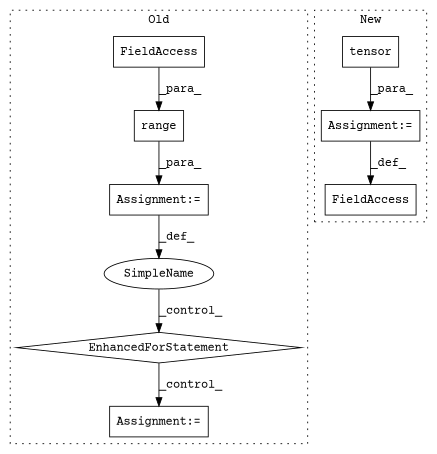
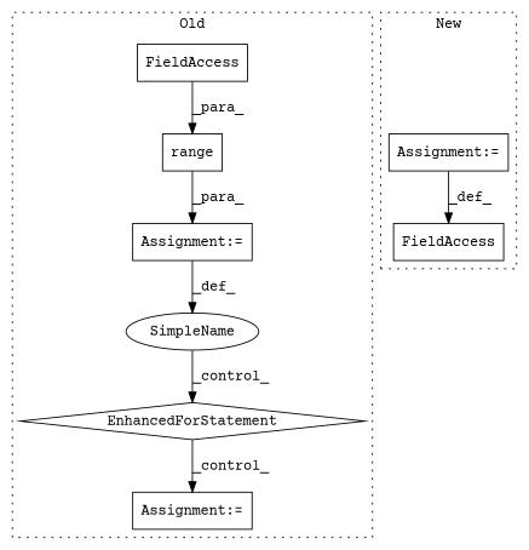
  digraph {
    fontname="Courier Prime"
    node [a=7 fontname="Courier Prime" l="61,2" s="19154,19260" shape=box]
    edge [fontname="Courier Prime"]
    n1 [a=32 l="6,1" label=range s="19224,19259"]
    n2 [label="Assignment:="]
    n3 [a=70 label=EnhancedForStatement shape=diamond]
    n4 [l=1 label="Assignment:=" s=19375]
    n5 [a=42 l=2 label=SimpleName s=19219 shape=ellipse]
    n6 [a=22 l=29 label=FieldAccess s=19230]
-   n7 [a=32 l="7,1" label=tensor s="16131,16141"]
    n8 [l=1 label="Assignment:=" s=16673]
    n9 [a=22 l=14 label=FieldAccess s=16659]
    subgraph cluster_1 {
      label=Old
      style=dotted
      n1
      n2
      n3
      n4
      n5
      n6
    }
    subgraph cluster_2 {
      label=New
      style=dotted
-     n7
      n8
      n9
    }
    n1 -> n2 [label=_para_]
    n2 -> n5 [label=_def_]
    n3 -> n4 [label=_control_]
    n5 -> n3 [label=_control_]
    n6 -> n1 [label=_para_]
-   n7 -> n8 [label=_para_]
    n8 -> n9 [label=_def_]
  }
